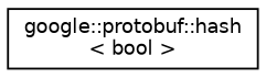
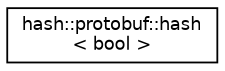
  digraph {
    rankdir=LR
-   n1 [color=black fillcolor=white fontname=Helvetica fontsize=10 height=0.2 label="google::protobuf::hash\l\< bool \>" shape=record style=filled width=0.4]
+   n1 [color=black fillcolor=white fontname=Helvetica fontsize=10 height=0.2 label="hash::protobuf::hash\l\< bool \>" shape=record style=filled width=0.4]
  }
